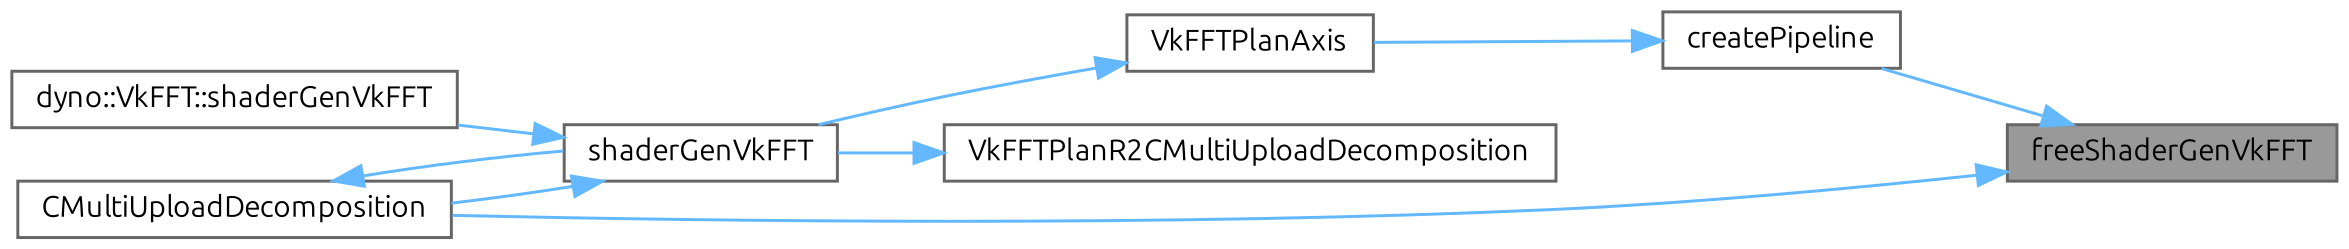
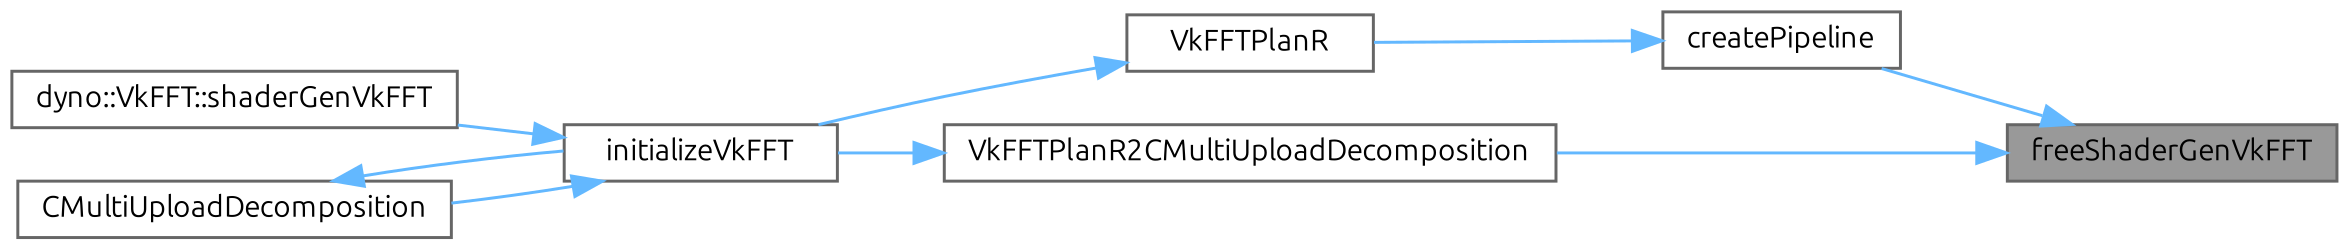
  digraph {
    fontname=Ubuntu
    rankdir=RL
    node [color=grey40 fillcolor=white fontname=Ubuntu fontsize=10 shape=box style=filled]
    edge [color=steelblue1 dir=back fontname=Ubuntu fontsize=10 labelfontname=Helvetica labelfontsize=10 style=solid]
    n1 [color=gray40 fillcolor=grey60 fontcolor=black height=0.2 label=freeShaderGenVkFFT width=0.4]
    n2 [height=0.2 label=createPipeline width=0.4]
    n3 [height=0.2 label=VkFFTPlanR2CMultiUploadDecomposition width=0.4]
-   n4 [height=0.2 label=VkFFTPlanAxis width=0.4]
-   n5 [height=0.2 label=shaderGenVkFFT width=0.4]
+   n4 [height=0.2 label=VkFFTPlanR width=0.4]
+   n5 [height=0.2 label=initializeVkFFT width=0.4]
    n6 [height=0.2 label="dyno::VkFFT::shaderGenVkFFT" width=0.4]
    n7 [height=0.2 label=CMultiUploadDecomposition width=0.4]
    n1 -> n2
-   n1 -> n7
+   n1 -> n3
    n2 -> n4
    n3 -> n5
    n4 -> n5
    n5 -> n6
    n5 -> n7
    n7 -> n5
  }
